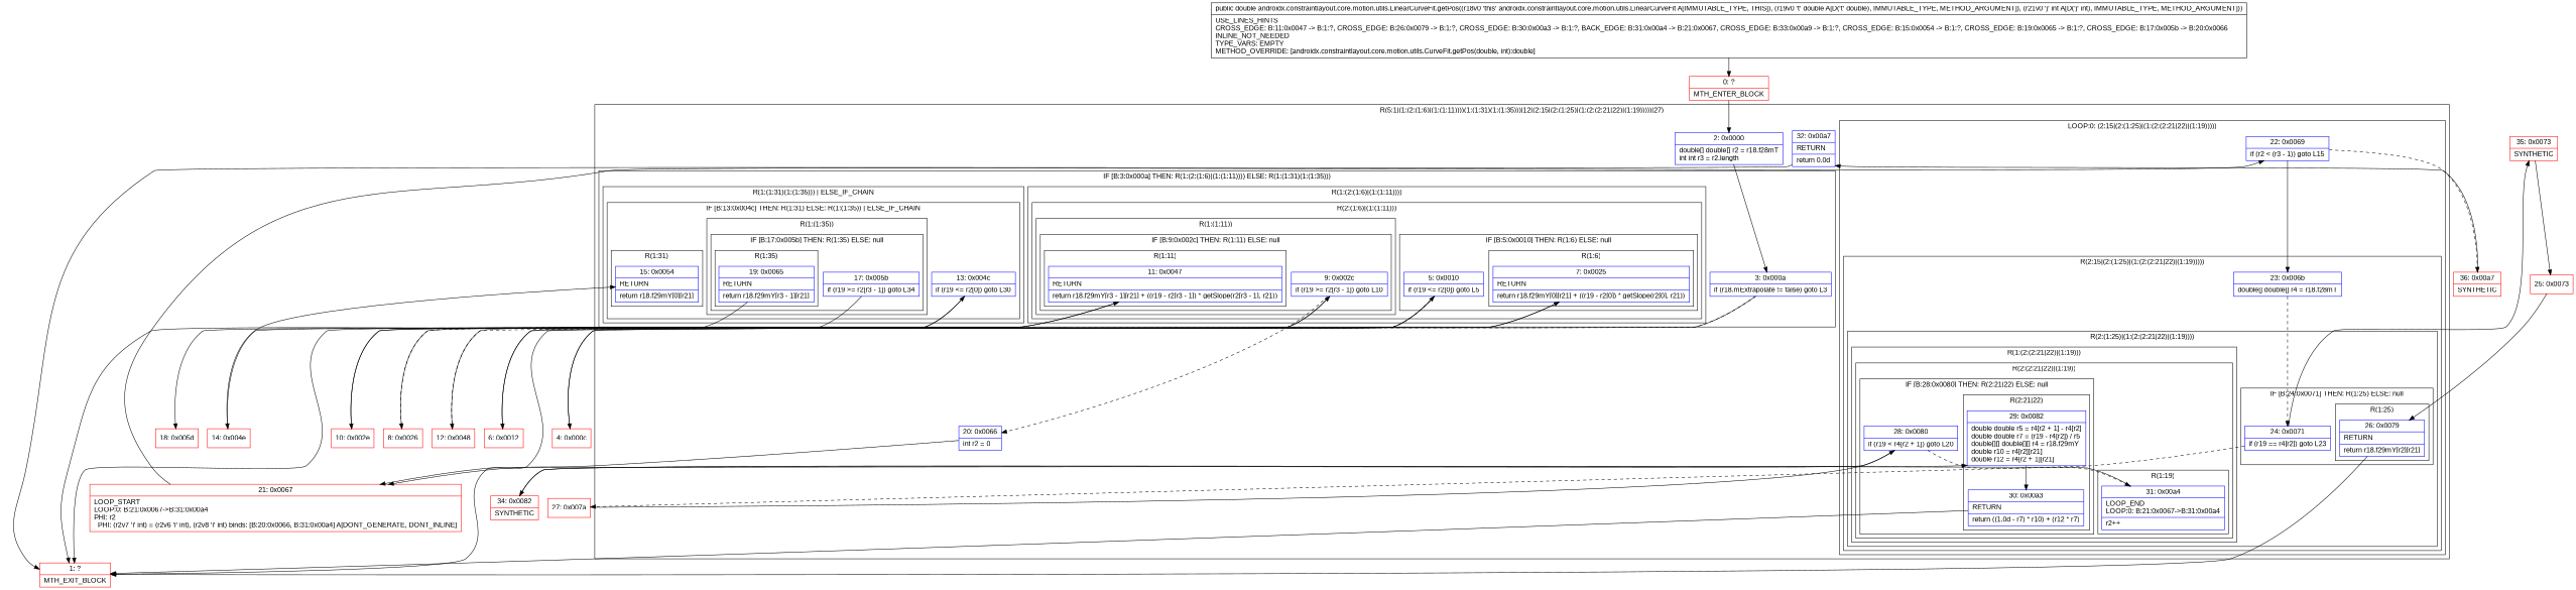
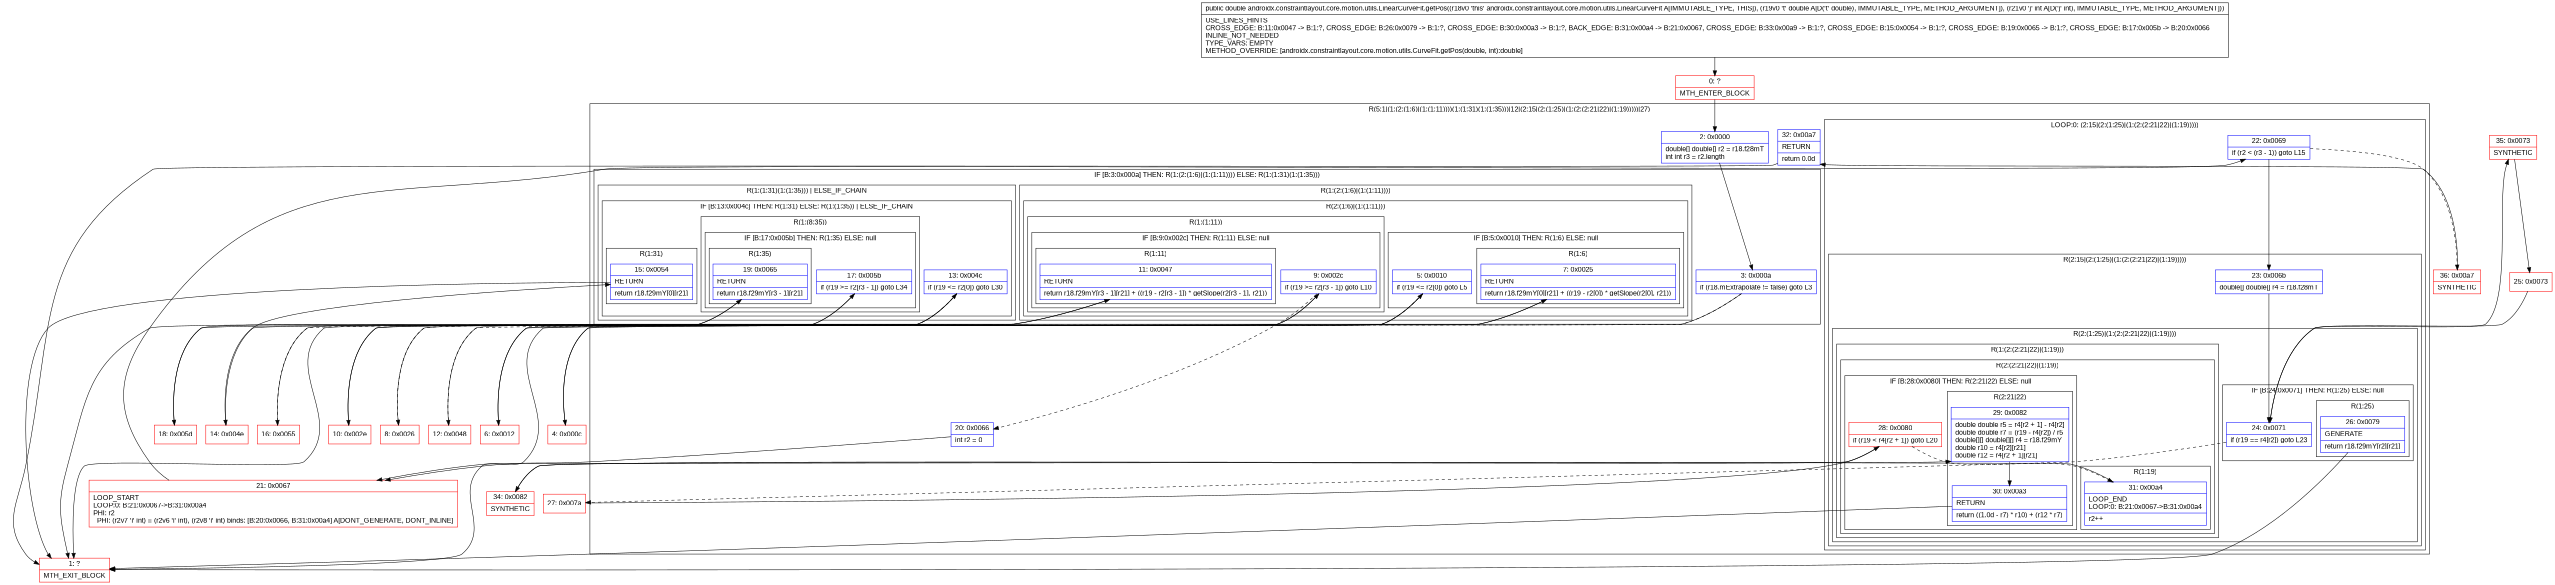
  digraph {
    fontname="Liberation Sans"
    node [color=blue fontname="Liberation Sans" shape=record]
    edge [fontname="Liberation Sans"]
    n1 [label="{7\:\ 0x0025|RETURN\l|return r18.f29mY[0][r21] + ((r19 \- r2[0]) * getSlope(r2[0], r21))\l}"]
    n2 [label="{5\:\ 0x0010|if (r19 \<= r2[0]) goto L5\l}"]
    n3 [label="{11\:\ 0x0047|RETURN\l|return r18.f29mY[r3 \- 1][r21] + ((r19 \- r2[r3 \- 1]) * getSlope(r2[r3 \- 1], r21))\l}"]
    n4 [label="{9\:\ 0x002c|if (r19 \>= r2[r3 \- 1]) goto L10\l}"]
    n5 [label="{15\:\ 0x0054|RETURN\l|return r18.f29mY[0][r21]\l}"]
    n6 [label="{19\:\ 0x0065|RETURN\l|return r18.f29mY[r3 \- 1][r21]\l}"]
    n7 [label="{17\:\ 0x005b|if (r19 \>= r2[r3 \- 1]) goto L34\l}"]
    n8 [label="{13\:\ 0x004c|if (r19 \<= r2[0]) goto L30\l}"]
    n9 [label="{3\:\ 0x000a|if (r18.mExtrapolate != false) goto L3\l}"]
-   n10 [label="{26\:\ 0x0079|RETURN\l|return r18.f29mY[r2][r21]\l}"]
+   n10 [label="{26\:\ 0x0079|GENERATE\l|return r18.f29mY[r2][r21]\l}"]
    n11 [label="{24\:\ 0x0071|if (r19 == r4[r2]) goto L23\l}"]
    n12 [label="{29\:\ 0x0082|double double r5 = r4[r2 + 1] \- r4[r2]\ldouble double r7 = (r19 \- r4[r2]) \/ r5\ldouble[][] double[][] r4 = r18.f29mY\ldouble r10 = r4[r2][r21]\ldouble r12 = r4[r2 + 1][r21]\l}"]
    n13 [label="{30\:\ 0x00a3|RETURN\l|return ((1.0d \- r7) * r10) + (r12 * r7)\l}"]
-   n14 [label="{28\:\ 0x0080|if (r19 \< r4[r2 + 1]) goto L20\l}"]
+   n14 [color=red label="{28\:\ 0x0080|if (r19 \< r4[r2 + 1]) goto L20\l}"]
    n15 [label="{31\:\ 0x00a4|LOOP_END\lLOOP:0: B:21:0x0067\-\>B:31:0x00a4\l|r2++\l}"]
    n16 [label="{23\:\ 0x006b|double[] double[] r4 = r18.f28mT\l}"]
    n17 [label="{22\:\ 0x0069|if (r2 \< (r3 \- 1)) goto L15\l}"]
    n18 [label="{2\:\ 0x0000|double[] double[] r2 = r18.f28mT\lint int r3 = r2.length\l}"]
    n19 [label="{20\:\ 0x0066|int r2 = 0\l}"]
    n20 [label="{32\:\ 0x00a7|RETURN\l|return 0.0d\l}"]
    n21 [color=red label="{1\:\ ?|MTH_EXIT_BLOCK\l}"]
    n22 [color=red label="{6\:\ 0x0012}"]
    n23 [color=red label="{8\:\ 0x0026}"]
    n24 [color=red label="{10\:\ 0x002e}"]
    n25 [color=red label="{18\:\ 0x005d}"]
    n26 [color=red label="{14\:\ 0x004e}"]
+   n27 [color=red label="{16\:\ 0x0055}"]
    n28 [color=red label="{4\:\ 0x000c}"]
    n29 [color=red label="{12\:\ 0x0048}"]
    n30 [color=red label="{27\:\ 0x007a}"]
    n31 [color=red label="{35\:\ 0x0073|SYNTHETIC\l}"]
    n32 [color=red label="{34\:\ 0x0082|SYNTHETIC\l}"]
    n33 [color=red label="{21\:\ 0x0067|LOOP_START\lLOOP:0: B:21:0x0067\-\>B:31:0x00a4\lPHI: r2 \l  PHI: (r2v7 'i' int) = (r2v6 'i' int), (r2v8 'i' int) binds: [B:20:0x0066, B:31:0x00a4] A[DONT_GENERATE, DONT_INLINE]\l}"]
    n34 [color=red label="{36\:\ 0x00a7|SYNTHETIC\l}"]
    n35 [color=red label="{25\:\ 0x0073}"]
    n36 [color=red label="{0\:\ ?|MTH_ENTER_BLOCK\l}"]
    n37 [label="{public double androidx.constraintlayout.core.motion.utils.LinearCurveFit.getPos((r18v0 'this' androidx.constraintlayout.core.motion.utils.LinearCurveFit A[IMMUTABLE_TYPE, THIS]), (r19v0 't' double A[D('t' double), IMMUTABLE_TYPE, METHOD_ARGUMENT]), (r21v0 'j' int A[D('j' int), IMMUTABLE_TYPE, METHOD_ARGUMENT]))  | USE_LINES_HINTS\lCROSS_EDGE: B:11:0x0047 \-\> B:1:?, CROSS_EDGE: B:26:0x0079 \-\> B:1:?, CROSS_EDGE: B:30:0x00a3 \-\> B:1:?, BACK_EDGE: B:31:0x00a4 \-\> B:21:0x0067, CROSS_EDGE: B:33:0x00a9 \-\> B:1:?, CROSS_EDGE: B:15:0x0054 \-\> B:1:?, CROSS_EDGE: B:19:0x0065 \-\> B:1:?, CROSS_EDGE: B:17:0x005b \-\> B:20:0x0066\lINLINE_NOT_NEEDED\lTYPE_VARS: EMPTY\lMETHOD_OVERRIDE: [androidx.constraintlayout.core.motion.utils.CurveFit.getPos(double, int):double]\l}" color=""]
    subgraph cluster_1 {
      label="R(5:1|(1:(2:(1:6)|(1:(1:11))))(1:(1:31)(1:(1:35)))|12|(2:15|(2:(1:25)|(1:(2:(2:21|22)|(1:19)))))|27)"
      n18
      n19
      n20
      subgraph cluster_2 {
        label="IF [B:3:0x000a] THEN: R(1:(2:(1:6)|(1:(1:11)))) ELSE: R(1:(1:31)(1:(1:35)))"
        n9
        subgraph cluster_3 {
          label="R(1:(2:(1:6)|(1:(1:11))))"
          subgraph cluster_4 {
            label="R(2:(1:6)|(1:(1:11)))"
            subgraph cluster_5 {
              label="IF [B:5:0x0010] THEN: R(1:6) ELSE: null"
              n2
              subgraph cluster_6 {
                label="R(1:6)"
                n1
              }
            }
            subgraph cluster_7 {
              label="R(1:(1:11))"
              subgraph cluster_8 {
                label="IF [B:9:0x002c] THEN: R(1:11) ELSE: null"
                n4
                subgraph cluster_9 {
                  label="R(1:11)"
                  n3
                }
              }
            }
          }
        }
        subgraph cluster_10 {
          label="R(1:(1:31)(1:(1:35))) | ELSE_IF_CHAIN\l"
          subgraph cluster_11 {
            label="IF [B:13:0x004c] THEN: R(1:31) ELSE: R(1:(1:35)) | ELSE_IF_CHAIN\l"
            n8
            subgraph cluster_12 {
              label="R(1:31)"
              n5
            }
            subgraph cluster_13 {
-             label="R(1:(1:35))"
+             label="R(1:(8:35))"
              subgraph cluster_14 {
                label="IF [B:17:0x005b] THEN: R(1:35) ELSE: null"
                n7
                subgraph cluster_15 {
                  label="R(1:35)"
                  n6
                }
              }
            }
          }
        }
      }
      subgraph cluster_16 {
        label="LOOP:0: (2:15|(2:(1:25)|(1:(2:(2:21|22)|(1:19)))))"
        n17
        subgraph cluster_17 {
          label="R(2:15|(2:(1:25)|(1:(2:(2:21|22)|(1:19)))))"
          n16
          subgraph cluster_18 {
            label="R(2:(1:25)|(1:(2:(2:21|22)|(1:19))))"
            subgraph cluster_19 {
              label="IF [B:24:0x0071] THEN: R(1:25) ELSE: null"
              n11
              subgraph cluster_20 {
                label="R(1:25)"
                n10
              }
            }
            subgraph cluster_21 {
              label="R(1:(2:(2:21|22)|(1:19)))"
              subgraph cluster_22 {
                label="R(2:(2:21|22)|(1:19))"
                subgraph cluster_23 {
                  label="IF [B:28:0x0080] THEN: R(2:21|22) ELSE: null"
                  n14
                  subgraph cluster_24 {
                    label="R(2:21|22)"
                    n12
                    n13
                  }
                }
                subgraph cluster_25 {
                  label="R(1:19)"
                  n15
                }
              }
            }
          }
        }
      }
    }
    n1 -> n21
    n2 -> n22
    n2 -> n23 [style=dashed]
    n3 -> n21
    n4 -> n19 [style=dashed]
    n4 -> n24
+   n5 -> n21
    n6 -> n21
    n7 -> n25
    n8 -> n26
+   n8 -> n27 [style=dashed]
    n9 -> n28
    n9 -> n29 [style=dashed]
    n10 -> n21
    n11 -> n30 [style=dashed]
    n11 -> n31
    n12 -> n13
    n13 -> n21
    n14 -> n15 [style=dashed]
    n14 -> n32
    n15 -> n33
-   n16 -> n11 [style=dashed]
+   n16 -> n11
    n17 -> n16
    n17 -> n34 [style=dashed]
    n18 -> n9
    n19 -> n33
    n20 -> n21
    n22 -> n1
    n23 -> n4
    n24 -> n3
+   n25 -> n6
    n26 -> n5
+   n27 -> n7
    n28 -> n2
    n29 -> n8
    n30 -> n14
    n31 -> n35
    n32 -> n12
    n33 -> n17
    n34 -> n20
-   n35 -> n10
+   n35 -> n11
    n36 -> n18
    n37 -> n36
  }
